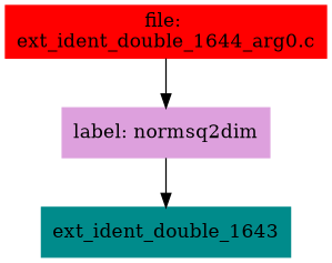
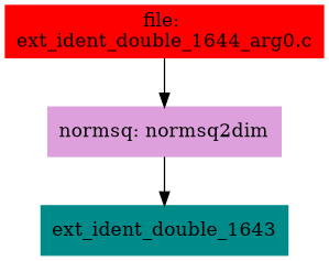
  digraph {
    node [shape=box style=filled]
    n1 [color=red label="file: \next_ident_double_1644_arg0.c"]
-   n2 [color=plum label="label: normsq2dim"]
+   n2 [color=plum label="normsq: normsq2dim"]
    n3 [color=cyan4 label=ext_ident_double_1643]
    n1 -> n2
    n2 -> n3
  }
